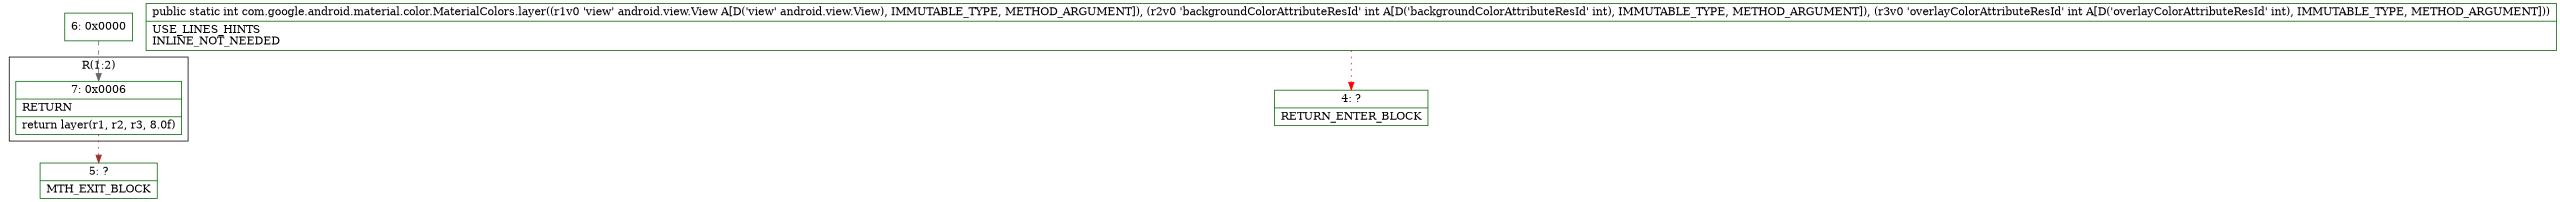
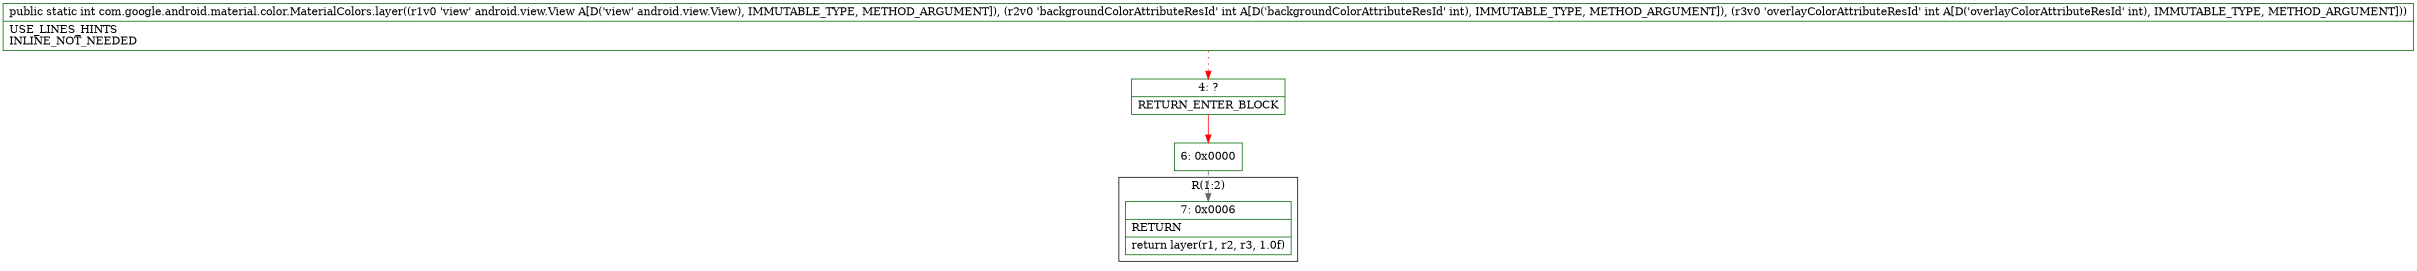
  digraph {
    node [color=darkgreen shape=record]
    edge [color=red style=dotted]
-   n1 [label="{7\:\ 0x0006|RETURN\l|return layer(r1, r2, r3, 8.0f)\l}"]
-   n2 [label="{5\:\ ?|MTH_EXIT_BLOCK\l}"]
+   n1 [label="{7\:\ 0x0006|RETURN\l|return layer(r1, r2, r3, 1.0f)\l}"]
    n3 [label="{4\:\ ?|RETURN_ENTER_BLOCK\l}"]
    n4 [label="{6\:\ 0x0000}"]
    n5 [label="{public static int com.google.android.material.color.MaterialColors.layer((r1v0 'view' android.view.View A[D('view' android.view.View), IMMUTABLE_TYPE, METHOD_ARGUMENT]), (r2v0 'backgroundColorAttributeResId' int A[D('backgroundColorAttributeResId' int), IMMUTABLE_TYPE, METHOD_ARGUMENT]), (r3v0 'overlayColorAttributeResId' int A[D('overlayColorAttributeResId' int), IMMUTABLE_TYPE, METHOD_ARGUMENT]))  | USE_LINES_HINTS\lINLINE_NOT_NEEDED\l}"]
    subgraph cluster_1 {
      label="R(1:2)"
      n1
    }
-   n1 -> n2 [color=brown]
+   n3 -> n4 [style=solid]
    n4 -> n1 [color=gray40 style=dashed]
    n5 -> n3
  }
